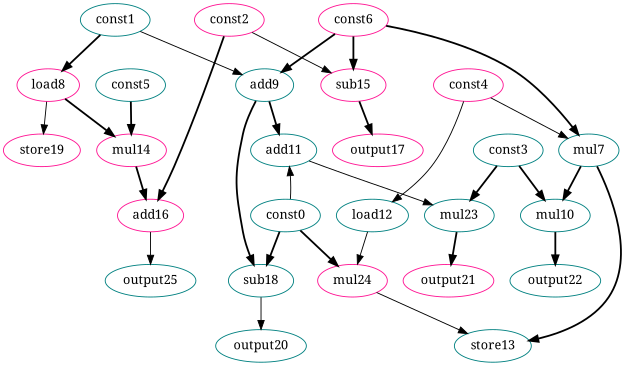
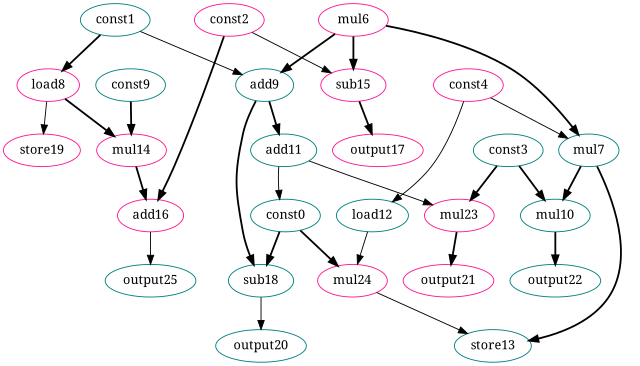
  digraph {
    fontname="Noto Serif"
    node [color=teal fontname="Noto Serif" opcode=const]
    edge [fontname="Noto Serif" operand=0 style=bold]
    add11 [opcode=add]
    const0
    sub18 [opcode=sub]
    mul24 [color=deeppink opcode=mul]
-   mul23 [opcode=mul]
+   mul23 [color=deeppink opcode=mul]
    output20 [opcode=output]
    store13 [opcode=store]
    load8 [color=deeppink opcode=load]
    const1
    add9 [opcode=add]
    mul14 [color=deeppink opcode=mul]
    store19 [color=deeppink opcode=store]
    const2 [color=deeppink]
    sub15 [color=deeppink opcode=sub]
    add16 [color=deeppink opcode=add]
    output17 [color=deeppink opcode=output]
    output25 [opcode=output]
    mul10 [opcode=mul]
    const3
    output22 [opcode=output]
    output21 [color=deeppink opcode=output]
    const4 [color=deeppink]
    mul7 [opcode=mul]
    load12 [opcode=load]
-   const5
-   const6 [color=deeppink]
+   const5 [label=const9]
+   const6 [color=deeppink label=mul6]
    add11 -> mul23 [operand=1 style=solid]
-   const0 -> add11 [style=solid]
+   add11 -> const0 [style=solid]
    const0 -> sub18
    const0 -> mul24
    sub18 -> output20 [style=solid]
    mul24 -> store13 [style=solid]
    mul23 -> output21
    load8 -> mul14
    load8 -> store19 [style=solid]
    const1 -> load8
    const1 -> add9 [style=solid]
    add9 -> add11 [operand=1]
    add9 -> sub18 [operand=1]
    mul14 -> add16 [operand=1]
    const2 -> sub15 [style=solid]
    const2 -> add16
    sub15 -> output17
    add16 -> output25 [style=solid]
    mul10 -> output22
    const3 -> mul23
    const3 -> mul10
    const4 -> mul7 [style=solid]
    const4 -> load12 [style=solid]
    mul7 -> store13 [operand=1]
    mul7 -> mul10 [operand=1]
    load12 -> mul24 [operand=1 style=solid]
    const5 -> mul14 [operand=1]
    const6 -> add9 [operand=1]
    const6 -> sub15 [operand=1]
    const6 -> mul7 [operand=1]
  }
